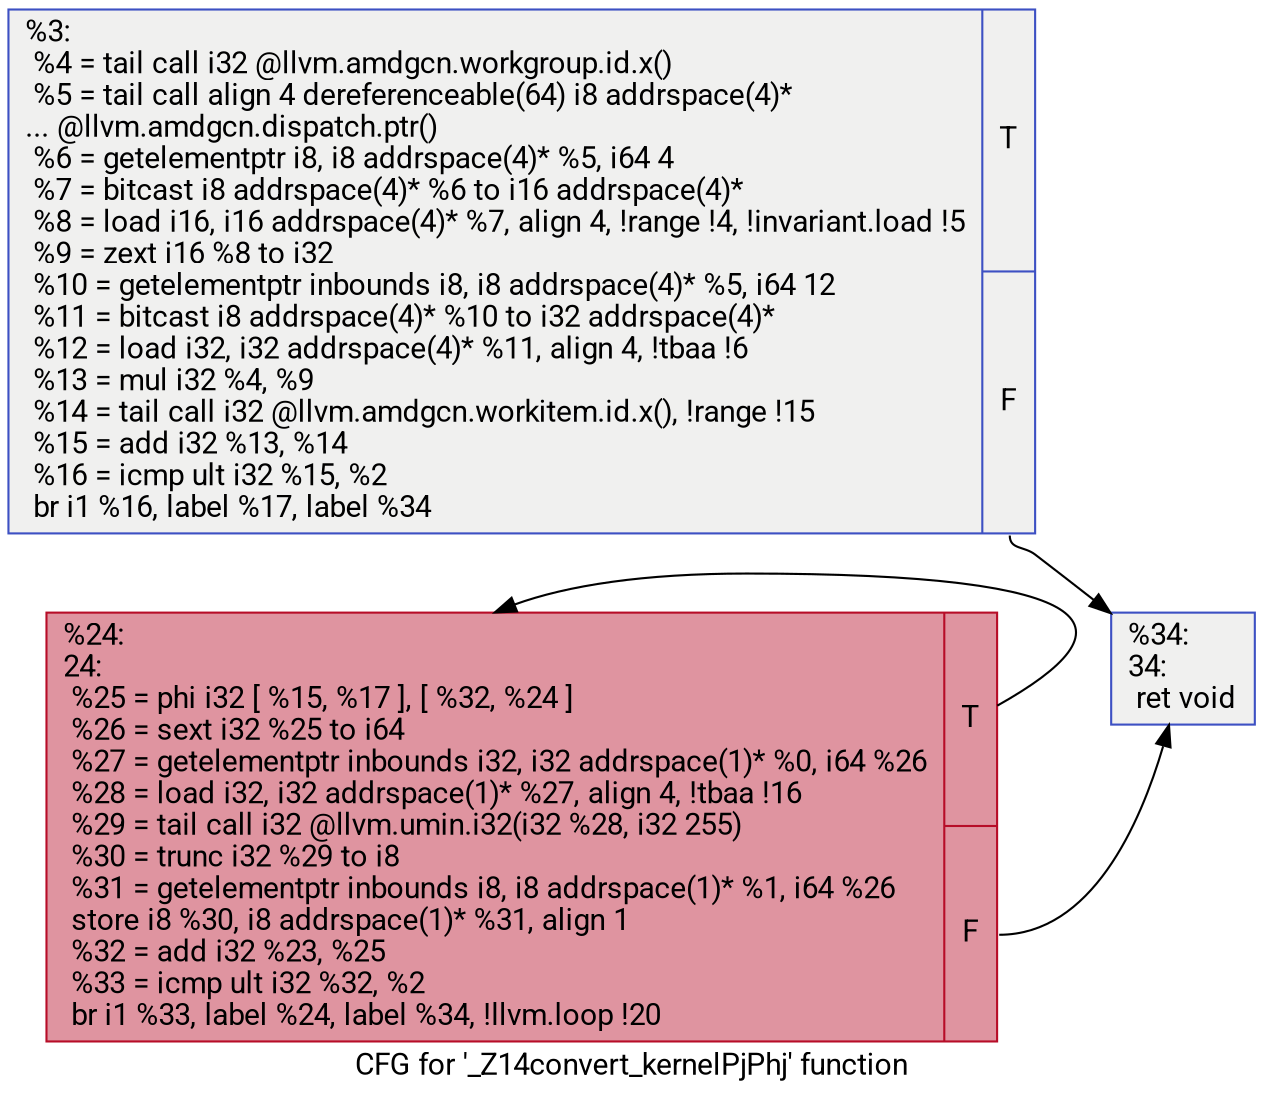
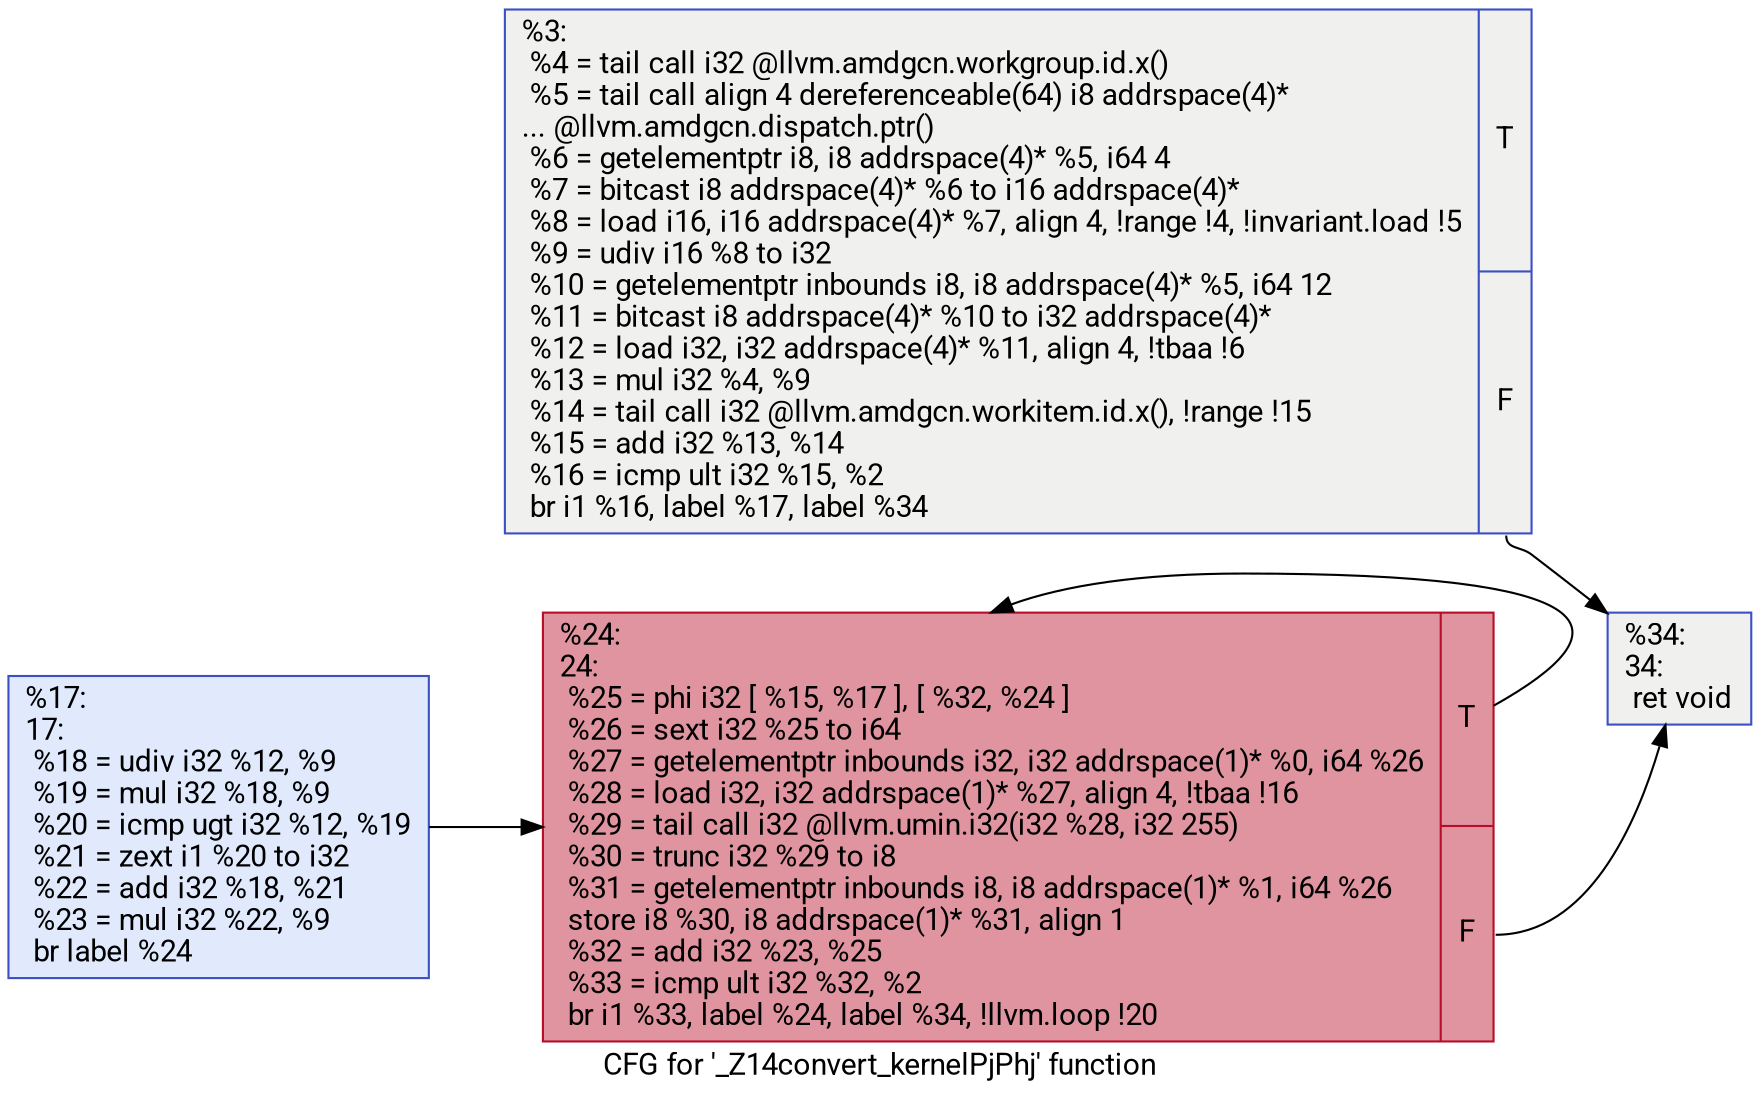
  digraph {
    fontname=Roboto
    label="CFG for '_Z14convert_kernelPjPhj' function"
    rankdir=LR
    node [color="#3d50c3ff" fillcolor="#dedcdb70" fontname=Roboto shape=record style=filled]
    edge [fontname=Roboto tailport=s1]
-   n1 [label="{%3:\l  %4 = tail call i32 @llvm.amdgcn.workgroup.id.x()\l  %5 = tail call align 4 dereferenceable(64) i8 addrspace(4)*\l... @llvm.amdgcn.dispatch.ptr()\l  %6 = getelementptr i8, i8 addrspace(4)* %5, i64 4\l  %7 = bitcast i8 addrspace(4)* %6 to i16 addrspace(4)*\l  %8 = load i16, i16 addrspace(4)* %7, align 4, !range !4, !invariant.load !5\l  %9 = zext i16 %8 to i32\l  %10 = getelementptr inbounds i8, i8 addrspace(4)* %5, i64 12\l  %11 = bitcast i8 addrspace(4)* %10 to i32 addrspace(4)*\l  %12 = load i32, i32 addrspace(4)* %11, align 4, !tbaa !6\l  %13 = mul i32 %4, %9\l  %14 = tail call i32 @llvm.amdgcn.workitem.id.x(), !range !15\l  %15 = add i32 %13, %14\l  %16 = icmp ult i32 %15, %2\l  br i1 %16, label %17, label %34\l|{<s0>T|<s1>F}}"]
+   n1 [label="{%3:\l  %4 = tail call i32 @llvm.amdgcn.workgroup.id.x()\l  %5 = tail call align 4 dereferenceable(64) i8 addrspace(4)*\l... @llvm.amdgcn.dispatch.ptr()\l  %6 = getelementptr i8, i8 addrspace(4)* %5, i64 4\l  %7 = bitcast i8 addrspace(4)* %6 to i16 addrspace(4)*\l  %8 = load i16, i16 addrspace(4)* %7, align 4, !range !4, !invariant.load !5\l  %9 = udiv i16 %8 to i32\l  %10 = getelementptr inbounds i8, i8 addrspace(4)* %5, i64 12\l  %11 = bitcast i8 addrspace(4)* %10 to i32 addrspace(4)*\l  %12 = load i32, i32 addrspace(4)* %11, align 4, !tbaa !6\l  %13 = mul i32 %4, %9\l  %14 = tail call i32 @llvm.amdgcn.workitem.id.x(), !range !15\l  %15 = add i32 %13, %14\l  %16 = icmp ult i32 %15, %2\l  br i1 %16, label %17, label %34\l|{<s0>T|<s1>F}}"]
    n2 [label="{%34:\l34:                                               \l  ret void\l}"]
+   n3 [fillcolor="#b9d0f970" label="{%17:\l17:                                               \l  %18 = udiv i32 %12, %9\l  %19 = mul i32 %18, %9\l  %20 = icmp ugt i32 %12, %19\l  %21 = zext i1 %20 to i32\l  %22 = add i32 %18, %21\l  %23 = mul i32 %22, %9\l  br label %24\l}"]
    n4 [color="#b70d28ff" fillcolor="#b70d2870" label="{%24:\l24:                                               \l  %25 = phi i32 [ %15, %17 ], [ %32, %24 ]\l  %26 = sext i32 %25 to i64\l  %27 = getelementptr inbounds i32, i32 addrspace(1)* %0, i64 %26\l  %28 = load i32, i32 addrspace(1)* %27, align 4, !tbaa !16\l  %29 = tail call i32 @llvm.umin.i32(i32 %28, i32 255)\l  %30 = trunc i32 %29 to i8\l  %31 = getelementptr inbounds i8, i8 addrspace(1)* %1, i64 %26\l  store i8 %30, i8 addrspace(1)* %31, align 1\l  %32 = add i32 %23, %25\l  %33 = icmp ult i32 %32, %2\l  br i1 %33, label %24, label %34, !llvm.loop !20\l|{<s0>T|<s1>F}}"]
    n1 -> n2
+   n3 -> n4 [tailport=s0]
    n4 -> n2
    n4 -> n4 [tailport=s0]
  }
